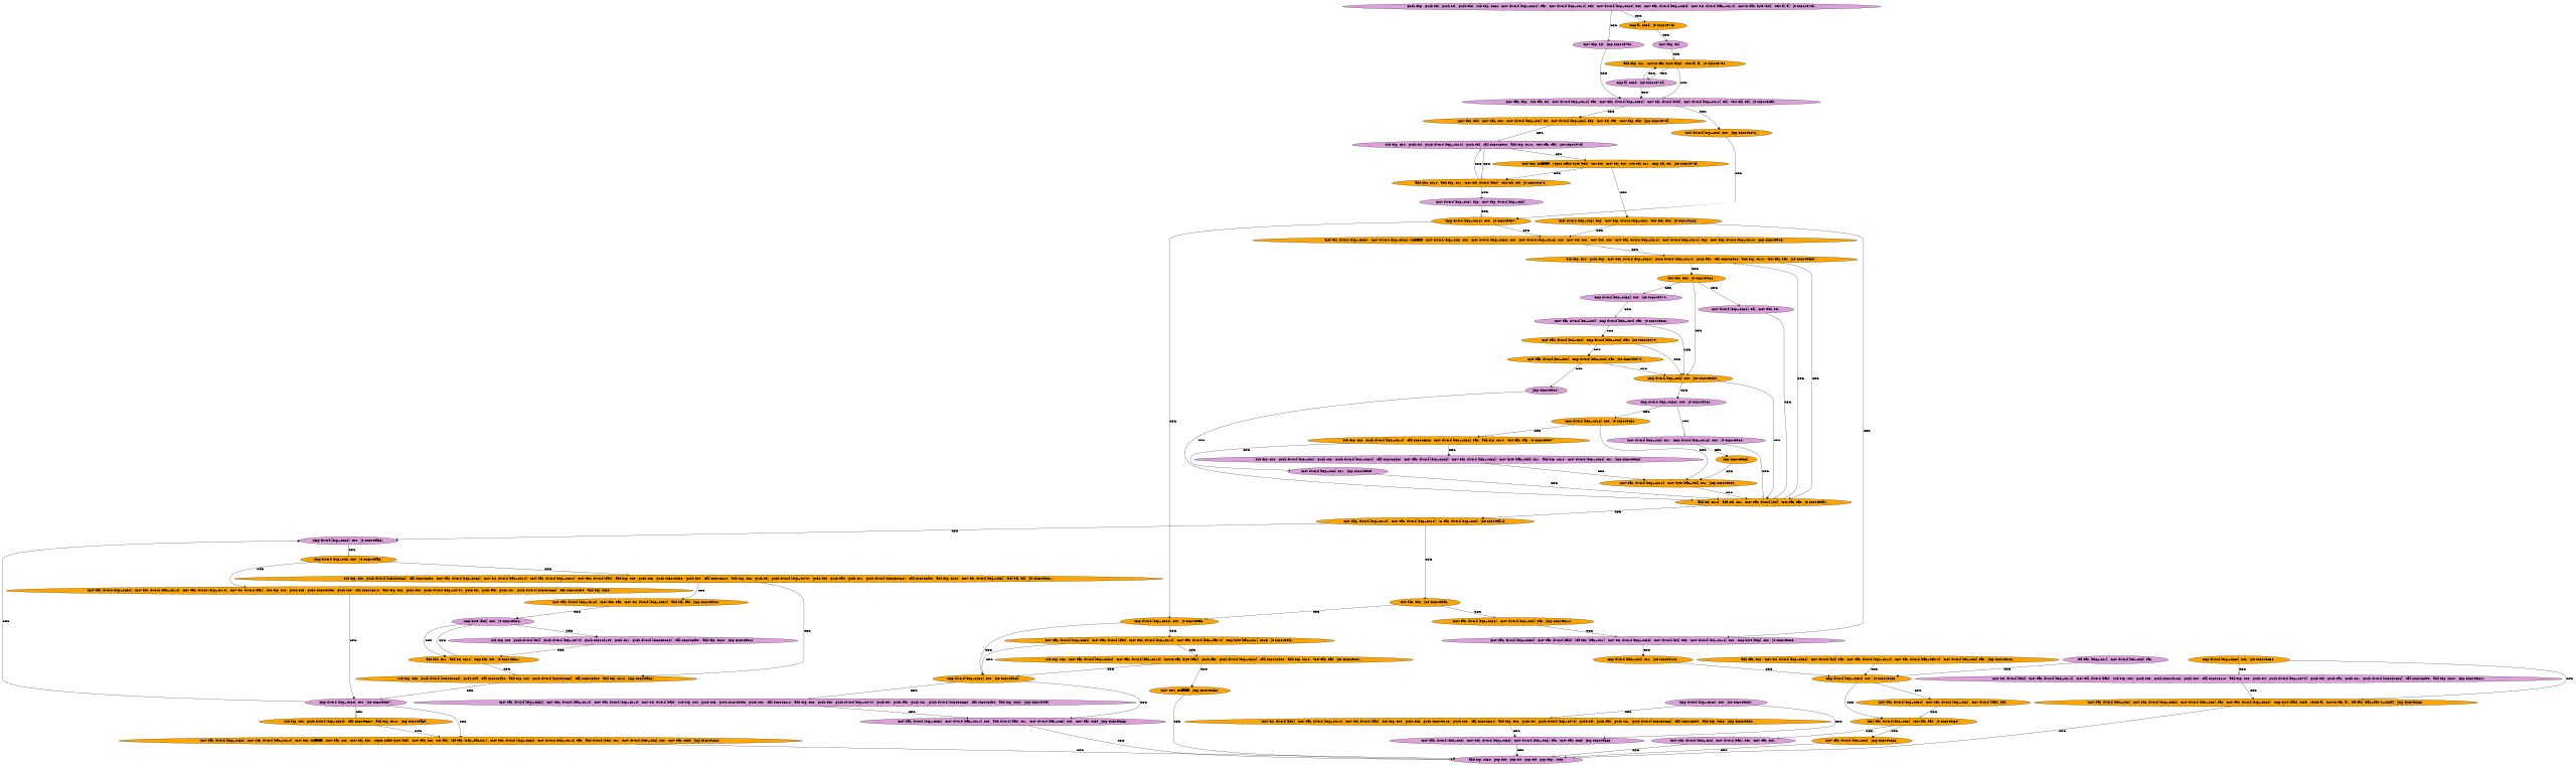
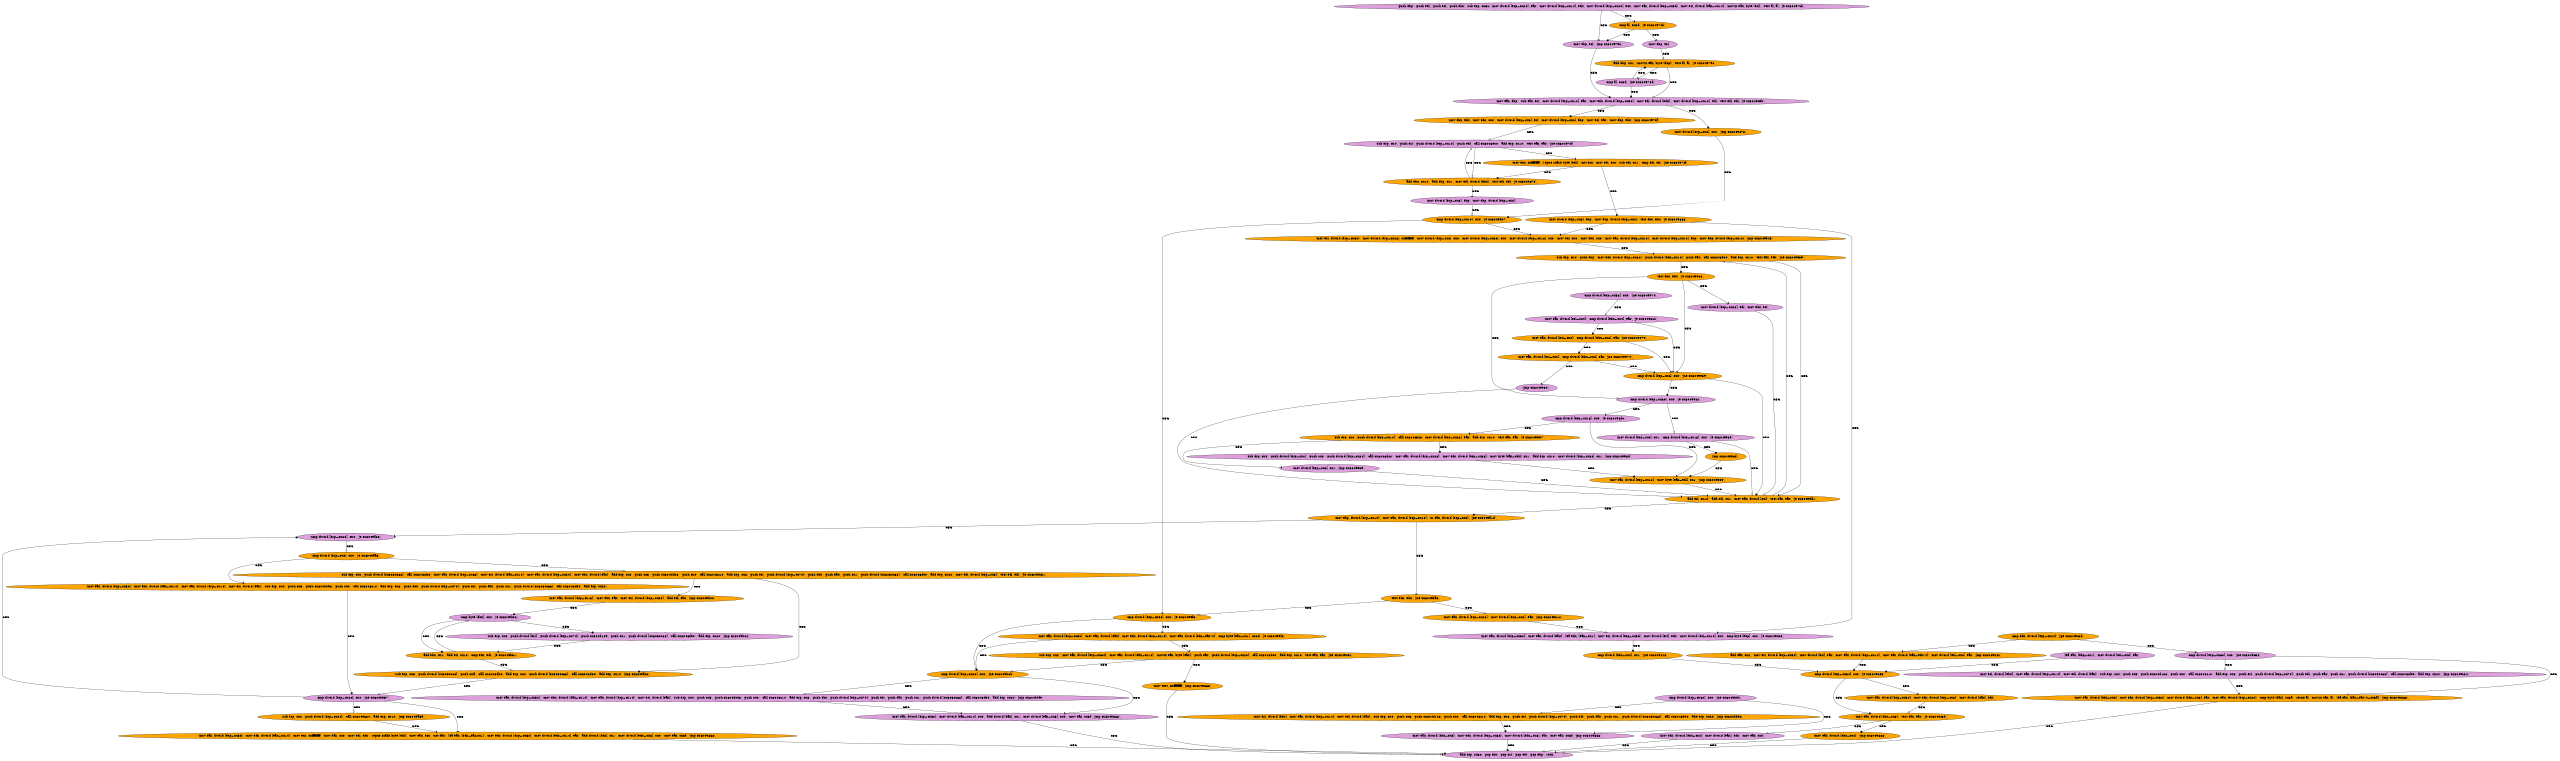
  digraph {
    node [fillcolor=orange style=filled]
    edge [arrowhead=tee]
    n1 [fillcolor=plum label="'push ebp', 'push edi', 'push esi', 'push ebx', 'sub esp, 0x3c', 'mov dword [esp+0x24], eax', 'mov dword [esp+0x14], edx', 'mov dword [esp+0x20], ecx', 'mov eax, dword [esp+0x5c]', 'mov esi, dword [eax+0x14]', 'movzx eax, byte [esi]', 'test al, al', 'je 0x80497cb', "]
    n2 [fillcolor=plum label="'mov ebp, esi', 'jmp 0x804979c', "]
    n3 [label="'cmp al, 0x3d', 'je 0x80497cb', "]
    n4 [fillcolor=plum label="'mov eax, ebp', 'sub eax, esi', 'mov dword [esp+0x1c], eax', 'mov edx, dword [esp+0x50]', 'mov edi, dword [edx]', 'mov dword [esp+0x10], edi', 'test edi, edi', 'je 0x8049c9b', "]
    n5 [fillcolor=plum label="'mov ebp, esi', "]
    n6 [label="'mov dword [esp+0x8], 0x0', 'jmp 0x8049878', "]
    n7 [label="'mov ebx, edx', 'mov edx, 0x0', 'mov dword [esp+0x8], esi', 'mov dword [esp+0xc], ebp', 'mov esi, eax', 'mov ebp, edx', 'jmp 0x80497df', "]
    n8 [label="'add ebp, 0x1', 'movzx eax, byte [ebp]', 'test al, al', 'je 0x804979c', "]
    n9 [label="'cmp dword [esp+0x10], 0x0', 'je 0x80499b7', "]
    n10 [fillcolor=plum label="'sub esp, 0x4', 'push esi', 'push dword [esp+0x10]', 'push edi', 'call 0x8048e00', 'add esp, 0x10', 'test eax, eax', 'jne 0x80497cf', "]
    n11 [fillcolor=plum label="'cmp al, 0x3d', 'jne 0x804978d', "]
    n12 [label="'cmp dword [esp+0x58], 0x0', 'je 0x80499f3', "]
    n13 [label="'mov esi, dword [esp+0x50]', 'mov dword [esp+0x28], 0xffffffff', 'mov dword [esp+0xc], 0x0', 'mov dword [esp+0x2c], 0x0', 'mov dword [esp+0x18], 0x0', 'mov edi, 0x0', 'mov ebx, 0x0', 'mov eax, dword [esp+0x10]', 'mov dword [esp+0x10], ebp', 'mov ebp, dword [esp+0x1c]', 'jmp 0x8049945', "]
    n14 [label="'add ebx, 0x10', 'add ebp, 0x1', 'mov edi, dword [ebx]', 'test edi, edi', 'je 0x8049870', "]
    n15 [label="'mov ecx, 0xffffffff', 'repne scasb byte [edi]', 'not ecx', 'mov edi, ecx', 'sub edi, 0x1', 'cmp edi, esi', 'jne 0x80497cf', "]
    n16 [label="'cmp dword [esp+0x60], 0x0', 'jne 0x8049b6b', "]
    n17 [label="'mov eax, dword [esp+0x5c]', 'mov eax, dword [eax]', 'mov edx, dword [esp+0x14]', 'mov eax, dword [edx+eax*4]', 'cmp byte [eax+0x1], 0x2d', 'je 0x80499f3', "]
    n18 [label="'sub esp, 0x4', 'push ebp', 'mov edx, dword [esp+0x64]', 'push dword [edx+0x14]', 'push eax', 'call 0x8048e00', 'add esp, 0x10', 'test eax, eax', 'jne 0x8049939', "]
    n19 [fillcolor=plum label="'mov dword [esp+0x8], ebp', 'mov ebp, dword [esp+0xc]', "]
    n20 [label="'mov dword [esp+0x8], ebp', 'mov ebp, dword [esp+0xc]', 'test ebx, ebx', 'je 0x8049883', "]
    n21 [fillcolor=plum label="'mov eax, dword [esp+0x5c]', 'mov ebx, dword [eax+0x14]', 'mov eax, dword [esp+0x14]', 'mov esi, dword [eax]', 'sub esp, 0x4', 'push 0x5', 'push 0x804d0e8', 'push 0x0', 'call 0x8048c10', 'add esp, 0x8', 'push ebx', 'push dword [esp+0x70]', 'push esi', 'push eax', 'push 0x1', 'push dword [0x8050c68]', 'call 0x8048de0', 'add esp, 0x20', 'jmp 0x80499fe', "]
    n22 [fillcolor=plum label="'mov eax, dword [esp+0x5c]', 'mov dword [eax+0x14], 0x0', 'add dword [eax], 0x1', 'mov dword [eax+0x8], 0x0', 'mov eax, 0x3f', 'jmp 0x8049868', "]
    n23 [label="'sub esp, 0x8', 'mov eax, dword [esp+0x64]', 'mov eax, dword [eax+0x14]', 'movsx eax, byte [eax]', 'push eax', 'push dword [esp+0x2c]', 'call 0x8048d00', 'add esp, 0x10', 'test eax, eax', 'jne 0x8049c91', "]
    n24 [label="'add esi, 0x10', 'add edi, 0x1', 'mov eax, dword [esi]', 'test eax, eax', 'je 0x80499a1', "]
    n25 [label="'test ebx, ebx', 'je 0x8049933', "]
    n26 [fillcolor=plum label="'mov eax, dword [esp+0x5c]', 'mov eax, dword [eax]', 'lea edx, [eax+0x1]', 'mov esi, dword [esp+0x5c]', 'mov dword [esi], edx', 'mov dword [esi+0x14], 0x0', 'cmp byte [ebp], 0x0', 'je 0x8049c05', "]
    n27 [fillcolor=plum label="'add esp, 0x3c', 'pop ebx', 'pop esi', 'pop edi', 'pop ebp', 'retn', "]
    n28 [label="'mov test, 0xffffffff', 'jmp 0x8049868',"]
    n29 [label="'mov ebp, dword [esp+0x10]', 'mov eax, dword [esp+0x18]', 'or eax, dword [esp+0xc]', 'jne 0x8049a1d', "]
    n30 [fillcolor=plum label="'mov dword [esp+0x28], edi', 'mov ebx, esi', "]
    n31 [fillcolor=plum label="'cmp dword [esp+0x58], 0x0', 'jne 0x8049974', "]
    n32 [label="'cmp dword [esp+0xc], 0x0', 'jne 0x8049939', "]
    n33 [label="'cmp dword [ebx+0x4], 0x1', 'jne 0x8049842', "]
    n34 [fillcolor=plum label="'cmp dword [esp+0x60], 0x0', 'je 0x8049a63', "]
    n35 [label="'test ebx, ebx', 'jne 0x8049ba8', "]
    n36 [fillcolor=plum label="'mov eax, dword [esi+0x4]', 'cmp dword [ebx+0x4], eax', 'je 0x80498c2', "]
    n37 [label="'cmp dword [esp+0x54], 0x0', 'je 0x8049853', "]
    n38 [label="'cmp dword [esp+0xc], 0x0', 'je 0x8049aa6', "]
    n39 [label="'mov eax, dword [esp+0x28]', 'mov dword [esp+0x8], eax', 'jmp 0x8049812', "]
    n40 [fillcolor=plum label="'cmp dword [esp+0x60], 0x0', 'je 0x8049922', "]
    n41 [label="'mov eax, dword [esi+0x8]', 'cmp dword [ebx+0x8], eax', 'jne 0x8049974', "]
    n42 [label="'mov eax, dword [ebx+0x8]', 'test eax, eax', 'je 0x8049c89', "]
    n43 [label="'mov eax, dword [esp+0x54]', 'mov edx, dword [esp+0x8]', 'mov dword [eax], edx', "]
-   n45 [label="'cmp dword [esp+0x60], 0x0', 'jne 0x8049c54', "]
+   n44 [label="'cmp edx, dword [esp+0x24]', 'jge 0x8049c2d', "]
+   n45 [fillcolor=plum label="'cmp dword [esp+0x60], 0x0', 'jne 0x8049c54', "]
    n46 [label="'add eax, 0x2', 'mov esi, dword [esp+0x5c]', 'mov dword [esi], eax', 'mov eax, dword [esp+0x14]', 'mov eax, dword [eax+edx*4]', 'mov dword [esi+0xc], eax', 'jmp 0x8049842', "]
    n47 [fillcolor=plum label="'cmp dword [esp+0x60], 0x0', 'jne 0x8049bd0', "]
    n48 [label="'mov esi, dword [ebx]', 'mov eax, dword [esp+0x14]', 'mov edi, dword [eax]', 'sub esp, 0x4', 'push 0x5', 'push 0x804d108', 'push 0x0', 'call 0x8048c10', 'add esp, 0x8', 'push esi', 'push dword [esp+0x70]', 'push edi', 'push eax', 'push 0x1', 'push dword [0x8050c68]', 'call 0x8048de0', 'add esp, 0x20', 'jmp 0x8049bbc', "]
    n49 [fillcolor=plum label="'mov eax, dword [ebx+0xc]', 'mov edx, dword [esp+0x5c]', 'mov dword [edx+0x8], eax', 'mov eax, 0x3f', 'jmp 0x8049868', "]
    n50 [fillcolor=plum label="'lea eax, [ebp+0x1]', 'mov dword [esi+0xc], eax', "]
    n51 [fillcolor=plum label="'cmp dword [esp+0x2c], 0x0', 'jne 0x8049b57', "]
    n52 [label="'sub esp, 0xc', 'push dword [esp+0x24]', 'call 0x8049684', 'add esp, 0x10', 'jmp 0x8049a6e', "]
    n53 [label="'mov eax, dword [esp+0x5c]', 'mov edx, dword [eax+0x14]', 'mov ecx, 0xffffffff', 'mov eax, 0x0', 'mov edi, edx', 'repne scasb byte [edi]', 'mov eax, ecx', 'not eax', 'lea eax, [edx+eax-0x1]', 'mov edx, dword [esp+0x5c]', 'mov dword [edx+0x14], eax', 'add dword [edx], 0x1', 'mov dword [edx+0x8], 0x0', 'mov eax, 0x3f', 'jmp 0x8049868', "]
    n54 [label="'sub esp, 0xc', 'push dword [0x8050c68]', 'call 0x8048dc0', 'mov eax, dword [esp+0x6c]', 'mov esi, dword [eax+0x14]', 'mov eax, dword [esp+0x24]', 'mov ebx, dword [eax]', 'add esp, 0xc', 'push 0x5', 'push 0x804d0b8', 'push 0x0', 'call 0x8048c10', 'add esp, 0x8', 'push esi', 'push dword [esp+0x70]', 'push ebx', 'push eax', 'push 0x1', 'push dword [0x8050c68]', 'call 0x8048de0', 'add esp, 0x20', 'mov edi, dword [esp+0x8]', 'test edi, edi', 'jle 0x8049b31', "]
    n55 [label="'mov eax, dword [esp+0x5c]', 'mov ebx, dword [eax+0x14]', 'mov eax, dword [esp+0x14]', 'mov esi, dword [eax]', 'sub esp, 0x4', 'push 0x5', 'push 0x804d098', 'push 0x0', 'call 0x8048c10', 'add esp, 0x8', 'push ebx', 'push dword [esp+0x70]', 'push esi', 'push eax', 'push 0x1', 'push dword [0x8050c68]', 'call 0x8048de0', 'add esp, 0x20', "]
    n56 [fillcolor=plum label="'mov dword [esp+0xc], 0x1', 'cmp dword [esp+0x18], 0x0', 'je 0x8049939', "]
-   n57 [label="'cmp dword [esp+0x18], 0x0', 'je 0x80498dc', "]
+   n57 [fillcolor=plum label="'cmp dword [esp+0x18], 0x0', 'je 0x80498dc', "]
    n58 [label="'mov eax, dword [esi+0xc]', 'cmp dword [ebx+0xc], eax', 'jne 0x8049974', "]
    n59 [label="'mov eax, dword [ebx+0xc]', 'jmp 0x8049868', "]
    n60 [fillcolor=plum label="'mov edx, dword [ebx+0xc]', 'mov dword [eax], edx', 'mov eax, 0x0', "]
    n61 [fillcolor=plum label="'mov esi, dword [ebx]', 'mov eax, dword [esp+0x14]', 'mov edi, dword [eax]', 'sub esp, 0x4', 'push 0x5', 'push 0x804d138', 'push 0x0', 'call 0x8048c10', 'add esp, 0x8', 'push esi', 'push dword [esp+0x70]', 'push edi', 'push eax', 'push 0x1', 'push dword [0x8050c68]', 'call 0x8048de0', 'add esp, 0x20', 'jmp 0x8049c34', "]
    n62 [label="'mov eax, dword [ebx+0xc]', 'mov edx, dword [esp+0x5c]', 'mov dword [edx+0x8], eax', 'mov eax, dword [esp+0x20]', 'cmp byte [eax], 0x3a', 'setne al', 'movzx eax, al', 'lea eax, [eax+eax*4+0x3a]', 'jmp 0x8049868', "]
    n63 [label="'sub esp, 0x8', 'push dword [0x8050c68]', 'push 0xa', 'call 0x8048db0', 'add esp, 0x4', 'push dword [0x8050c68]', 'call 0x8048d30', 'add esp, 0x10', 'jmp 0x8049a63', "]
    n64 [label="'mov eax, dword [esp+0x18]', 'mov ebx, eax', 'mov esi, dword [esp+0x50]', 'add edi, eax', 'jmp 0x8049b0c', "]
    n65 [label="'jmp 0x804998d', "]
    n66 [label="'sub esp, 0xc', 'push dword [esp+0x14]', 'call 0x804c508', 'mov dword [esp+0x28], eax', 'add esp, 0x10', 'test eax, eax', 'je 0x8049997', "]
    n67 [label="'mov eax, dword [esp+0x18]', 'mov byte [eax+edi], 0x1', 'jmp 0x8049939', "]
    n68 [fillcolor=plum label="'jmp 0x8049939', "]
    n69 [fillcolor=plum label="'cmp byte [ebx], 0x0', 'je 0x8049b02', "]
    n70 [fillcolor=plum label="'mov dword [esp+0xc], 0x1', 'jmp 0x8049939', "]
    n71 [fillcolor=plum label="'sub esp, 0x4', 'push dword [esp+0xc]', 'push 0x0', 'push dword [esp+0x24]', 'call 0x8048d20', 'mov eax, dword [esp+0x28]', 'mov edx, dword [esp+0x38]', 'mov byte [eax+edx], 0x1', 'add esp, 0x10', 'mov dword [esp+0x2c], 0x1', 'jmp 0x804998d', "]
    n72 [label="'add ebx, 0x1', 'add esi, 0x10', 'cmp ebx, edi', 'je 0x8049b31', "]
    n73 [fillcolor=plum label="'sub esp, 0xc', 'push dword [esi]', 'push dword [esp+0x74]', 'push 0x804d189', 'push 0x1', 'push dword [0x8050c68]', 'call 0x8048de0', 'add esp, 0x20', 'jmp 0x8049b02', "]
    n1 -> n2 [label=CFG]
    n1 -> n3 [label=CFG]
    n2 -> n4 [arrowhead=dot label=CFG]
+   n3 -> n2 [arrowhead=dot label=CFG]
    n3 -> n5 [label=CFG]
    n4 -> n6 [arrowhead=dot label=CFG]
    n4 -> n7 [arrowhead=dot label=CFG]
    n5 -> n8 [arrowhead=onormal label=CFG]
    n6 -> n9 [arrowhead=dot label=CFG]
    n7 -> n10 [arrowhead=onormal label=CFG]
    n8 -> n4 [arrowhead=onormal label=CFG]
    n8 -> n11 [label=CFG]
    n9 -> n12 [label=CFG]
    n9 -> n13 [label=CFG]
    n10 -> n14 [arrowhead=onormal label=CFG]
    n10 -> n15 [label=CFG]
    n11 -> n4 [arrowhead=dot label=CFG]
    n11 -> n8 [arrowhead=dot label=CFG]
    n12 -> n16 [arrowhead=onormal label=CFG]
    n12 -> n17 [label=CFG]
    n13 -> n18 [label=CFG]
    n14 -> n10 [arrowhead=onormal label=CFG]
    n14 -> n19 [label=CFG]
    n15 -> n14 [arrowhead=dot label=CFG]
    n15 -> n20 [arrowhead=dot label=CFG]
    n16 -> n21 [arrowhead=onormal label=CFG]
    n16 -> n22 [label=CFG]
    n17 -> n16 [arrowhead=dot label=CFG]
    n17 -> n23 [label=CFG]
    n18 -> n24 [label=CFG]
    n18 -> n25 [arrowhead=dot label=CFG]
    n19 -> n9 [arrowhead=onormal label=CFG]
    n20 -> n13 [label=CFG]
    n20 -> n26 [label=CFG]
    n21 -> n22 [label=CFG]
    n22 -> n27 [arrowhead=onormal label=CFG]
    n23 -> n16 [arrowhead=onormal label=CFG]
    n23 -> n28 [arrowhead=dot label=CFG]
    n24 -> n18 [arrowhead=onormal label=CFG]
    n24 -> n29 [arrowhead=dot label=CFG]
    n25 -> n30 [label=CFG]
-   n25 -> n31 [arrowhead=onormal label=CFG]
+   n25 -> n40 [arrowhead=onormal label=CFG]
    n25 -> n32 [label=CFG]
    n26 -> n33 [arrowhead=dot label=CFG]
    n28 -> n27 [label=CFG]
    n29 -> n34 [label=CFG]
    n29 -> n35 [label=CFG]
    n30 -> n24 [arrowhead=onormal label=CFG]
    n31 -> n36 [arrowhead=onormal label=CFG]
    n32 -> n24 [arrowhead=dot label=CFG]
    n32 -> n40 [arrowhead=dot label=CFG]
    n33 -> n37 [label=CFG]
    n34 -> n38 [arrowhead=onormal label=CFG]
    n35 -> n12 [arrowhead=onormal label=CFG]
    n35 -> n39 [arrowhead=onormal label=CFG]
    n36 -> n32 [label=CFG]
    n36 -> n41 [arrowhead=dot label=CFG]
    n37 -> n42 [arrowhead=dot label=CFG]
    n37 -> n43 [label=CFG]
    n38 -> n54 [arrowhead=onormal label=CFG]
    n38 -> n55 [label=CFG]
    n39 -> n26 [arrowhead=onormal label=CFG]
    n40 -> n56 [arrowhead=onormal label=CFG]
    n40 -> n57 [label=CFG]
    n41 -> n32 [label=CFG]
    n41 -> n58 [arrowhead=dot label=CFG]
    n42 -> n59 [arrowhead=dot label=CFG]
    n42 -> n60 [arrowhead=onormal label=CFG]
    n43 -> n42 [arrowhead=onormal label=CFG]
+   n44 -> n45 [label=CFG]
+   n44 -> n46 [label=CFG]
    n45 -> n61 [arrowhead=onormal label=CFG]
    n45 -> n62 [arrowhead=onormal label=CFG]
    n46 -> n37 [arrowhead=dot label=CFG]
    n47 -> n48 [arrowhead=onormal label=CFG]
    n47 -> n49 [label=CFG]
    n48 -> n49 [arrowhead=dot label=CFG]
    n49 -> n27 [arrowhead=dot label=CFG]
    n50 -> n37 [arrowhead=dot label=CFG]
    n51 -> n34 [arrowhead=dot label=CFG]
    n51 -> n52 [arrowhead=onormal label=CFG]
    n51 -> n53 [label=CFG]
    n52 -> n53 [label=CFG]
    n53 -> n27 [arrowhead=dot label=CFG]
    n54 -> n63 [arrowhead=dot label=CFG]
    n54 -> n64 [label=CFG]
    n55 -> n51 [arrowhead=dot label=CFG]
    n56 -> n24 [arrowhead=onormal label=CFG]
    n56 -> n65 [arrowhead=dot label=CFG]
    n57 -> n66 [label=CFG]
    n57 -> n67 [label=CFG]
    n58 -> n32 [label=CFG]
    n58 -> n68 [label=CFG]
    n59 -> n27 [label=CFG]
    n60 -> n27 [arrowhead=onormal label=CFG]
    n61 -> n62 [label=CFG]
    n62 -> n27 [arrowhead=onormal label=CFG]
    n63 -> n51 [arrowhead=onormal label=CFG]
    n64 -> n69 [arrowhead=dot label=CFG]
    n65 -> n67 [arrowhead=dot label=CFG]
    n66 -> n70 [label=CFG]
    n66 -> n71 [arrowhead=dot label=CFG]
    n67 -> n24 [label=CFG]
    n68 -> n24 [label=CFG]
    n69 -> n72 [arrowhead=dot label=CFG]
    n69 -> n73 [arrowhead=dot label=CFG]
    n70 -> n24 [label=CFG]
    n71 -> n67 [arrowhead=dot label=CFG]
    n72 -> n63 [arrowhead=onormal label=CFG]
    n72 -> n69 [arrowhead=onormal label=CFG]
    n73 -> n72 [label=CFG]
  }
